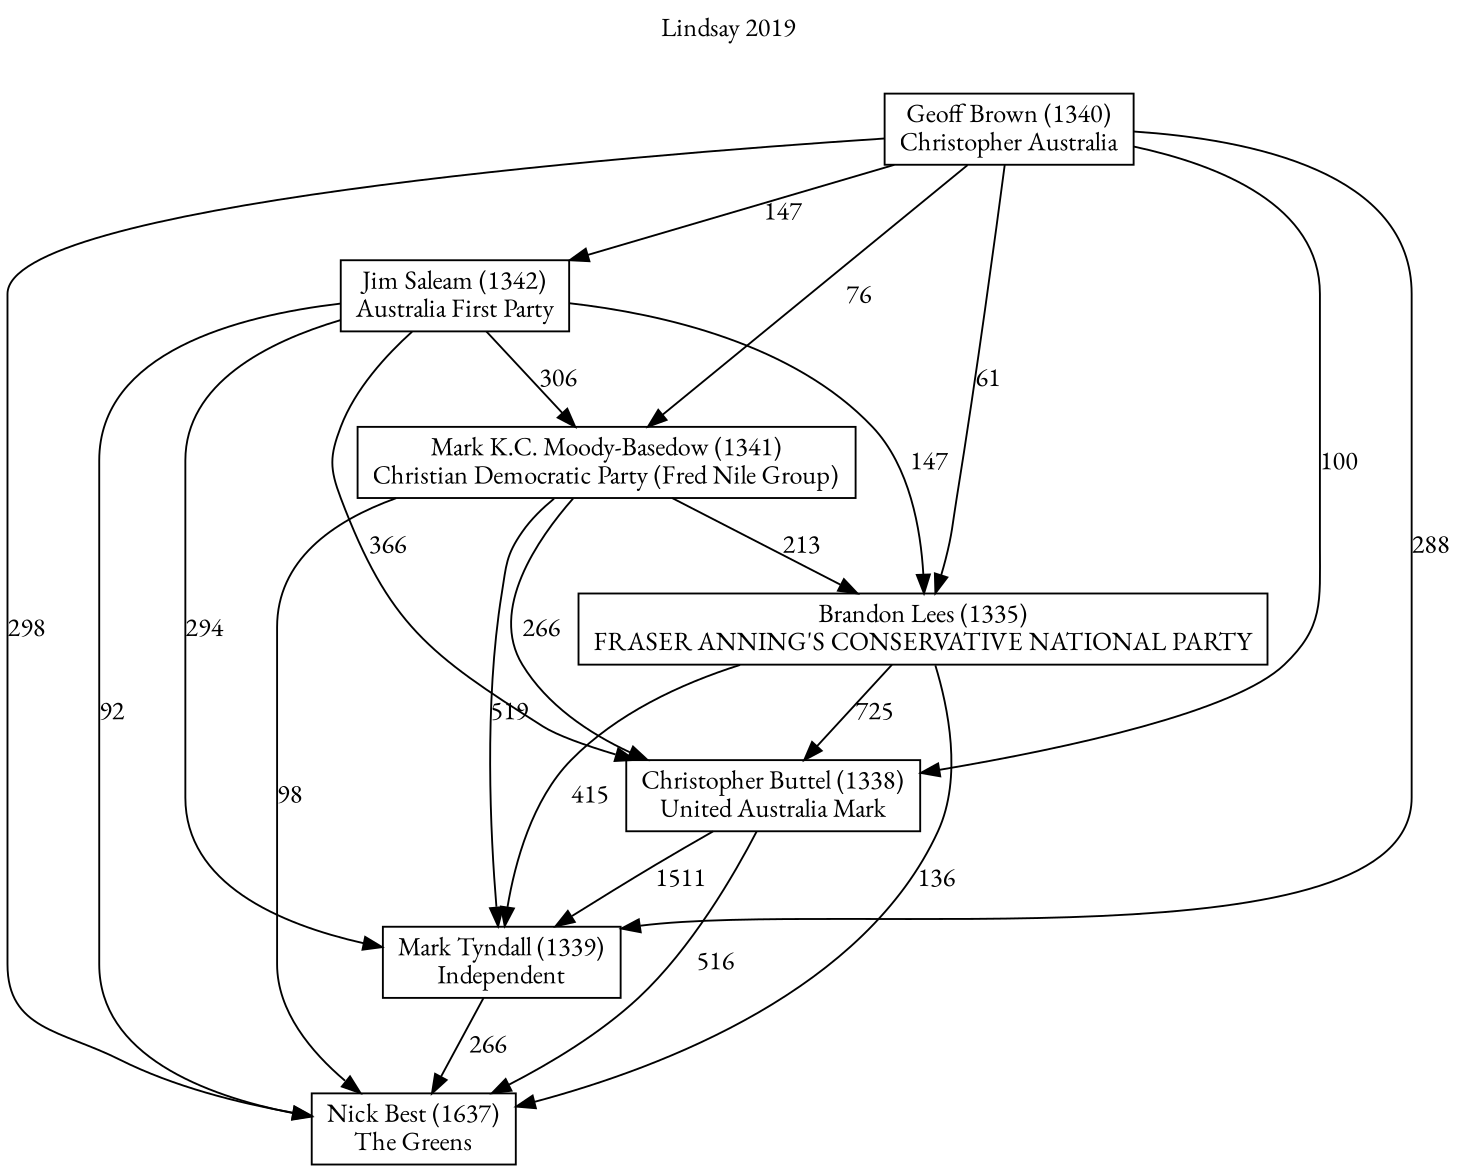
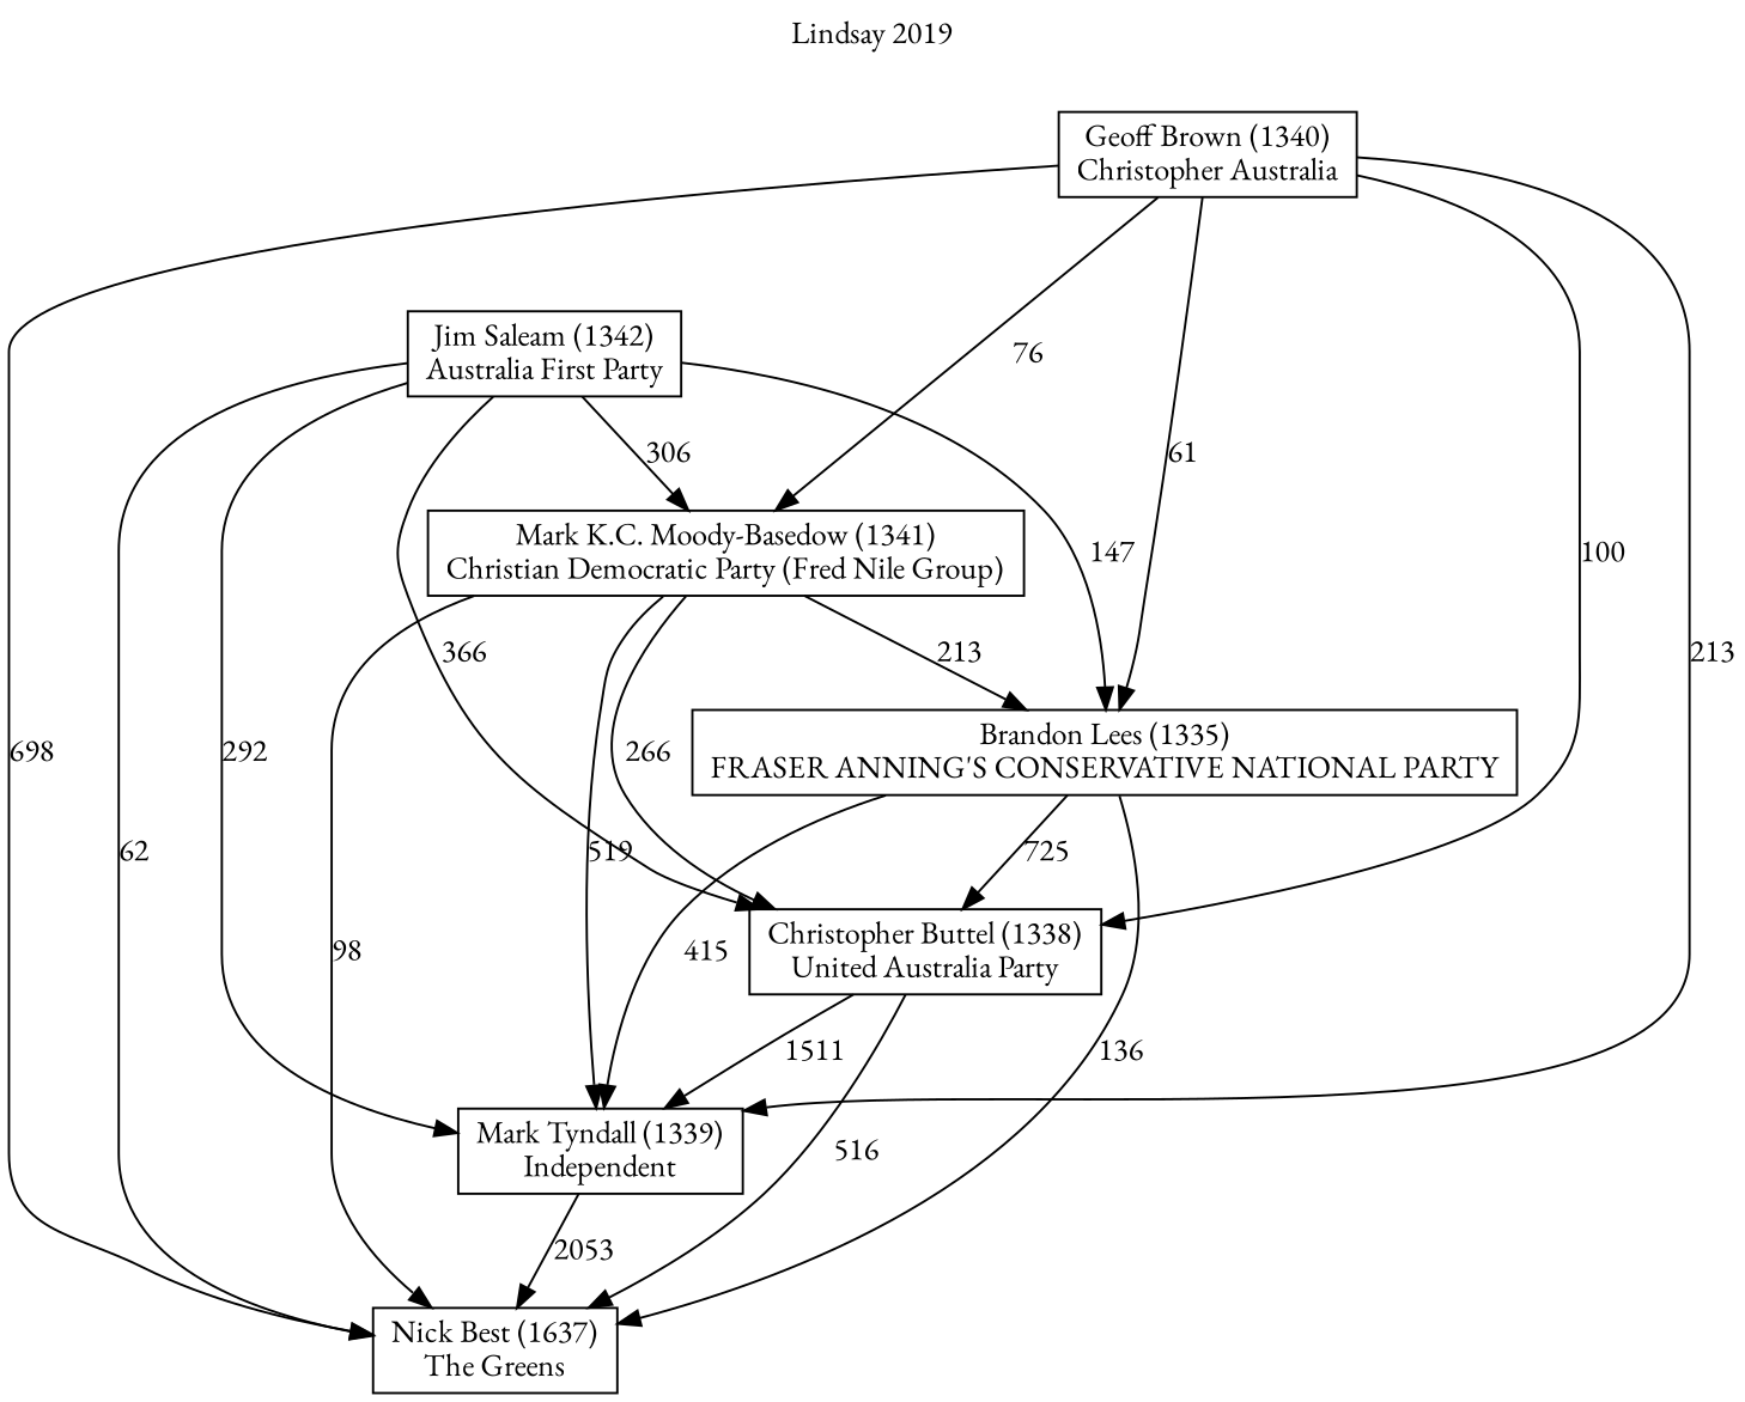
  digraph {
    fontname="EB Garamond"
    label="Lindsay 2019"
    labelloc=t
    mclimit=10
    node [fontname="EB Garamond" shape=box]
    edge [fontname="EB Garamond"]
    n1 [label="Brandon Lees (1335)\nFRASER ANNING'S CONSERVATIVE NATIONAL PARTY"]
-   n2 [label="Christopher Buttel (1338)\nUnited Australia Mark"]
+   n2 [label="Christopher Buttel (1338)\nUnited Australia Party"]
    n3 [label="Mark Tyndall (1339)\nIndependent"]
    n4 [label="Nick Best (1637)\nThe Greens"]
    n5 [label="Geoff Brown (1340)\nChristopher Australia"]
    n6 [label="Jim Saleam (1342)\nAustralia First Party"]
    n7 [label="Mark K.C. Moody-Basedow (1341)\nChristian Democratic Party (Fred Nile Group)"]
    n1 -> n2 [label=725]
    n1 -> n3 [label=415]
    n1 -> n4 [label=136]
    n2 -> n3 [label=1511]
    n2 -> n4 [label=516]
-   n3 -> n4 [label=266]
+   n3 -> n4 [label=2053]
    n5 -> n1 [label=61]
    n5 -> n2 [label=100]
-   n5 -> n3 [label=288]
-   n5 -> n4 [label=298]
-   n5 -> n6 [label=147]
+   n5 -> n3 [label=213]
+   n5 -> n4 [label=698]
    n5 -> n7 [label=76]
    n6 -> n1 [label=147]
    n6 -> n2 [label=366]
-   n6 -> n3 [label=294]
-   n6 -> n4 [label=92]
+   n6 -> n3 [label=292]
+   n6 -> n4 [label=62]
    n6 -> n7 [label=306]
    n7 -> n1 [label=213]
    n7 -> n2 [label=266]
    n7 -> n3 [label=519]
    n7 -> n4 [label=98]
  }
